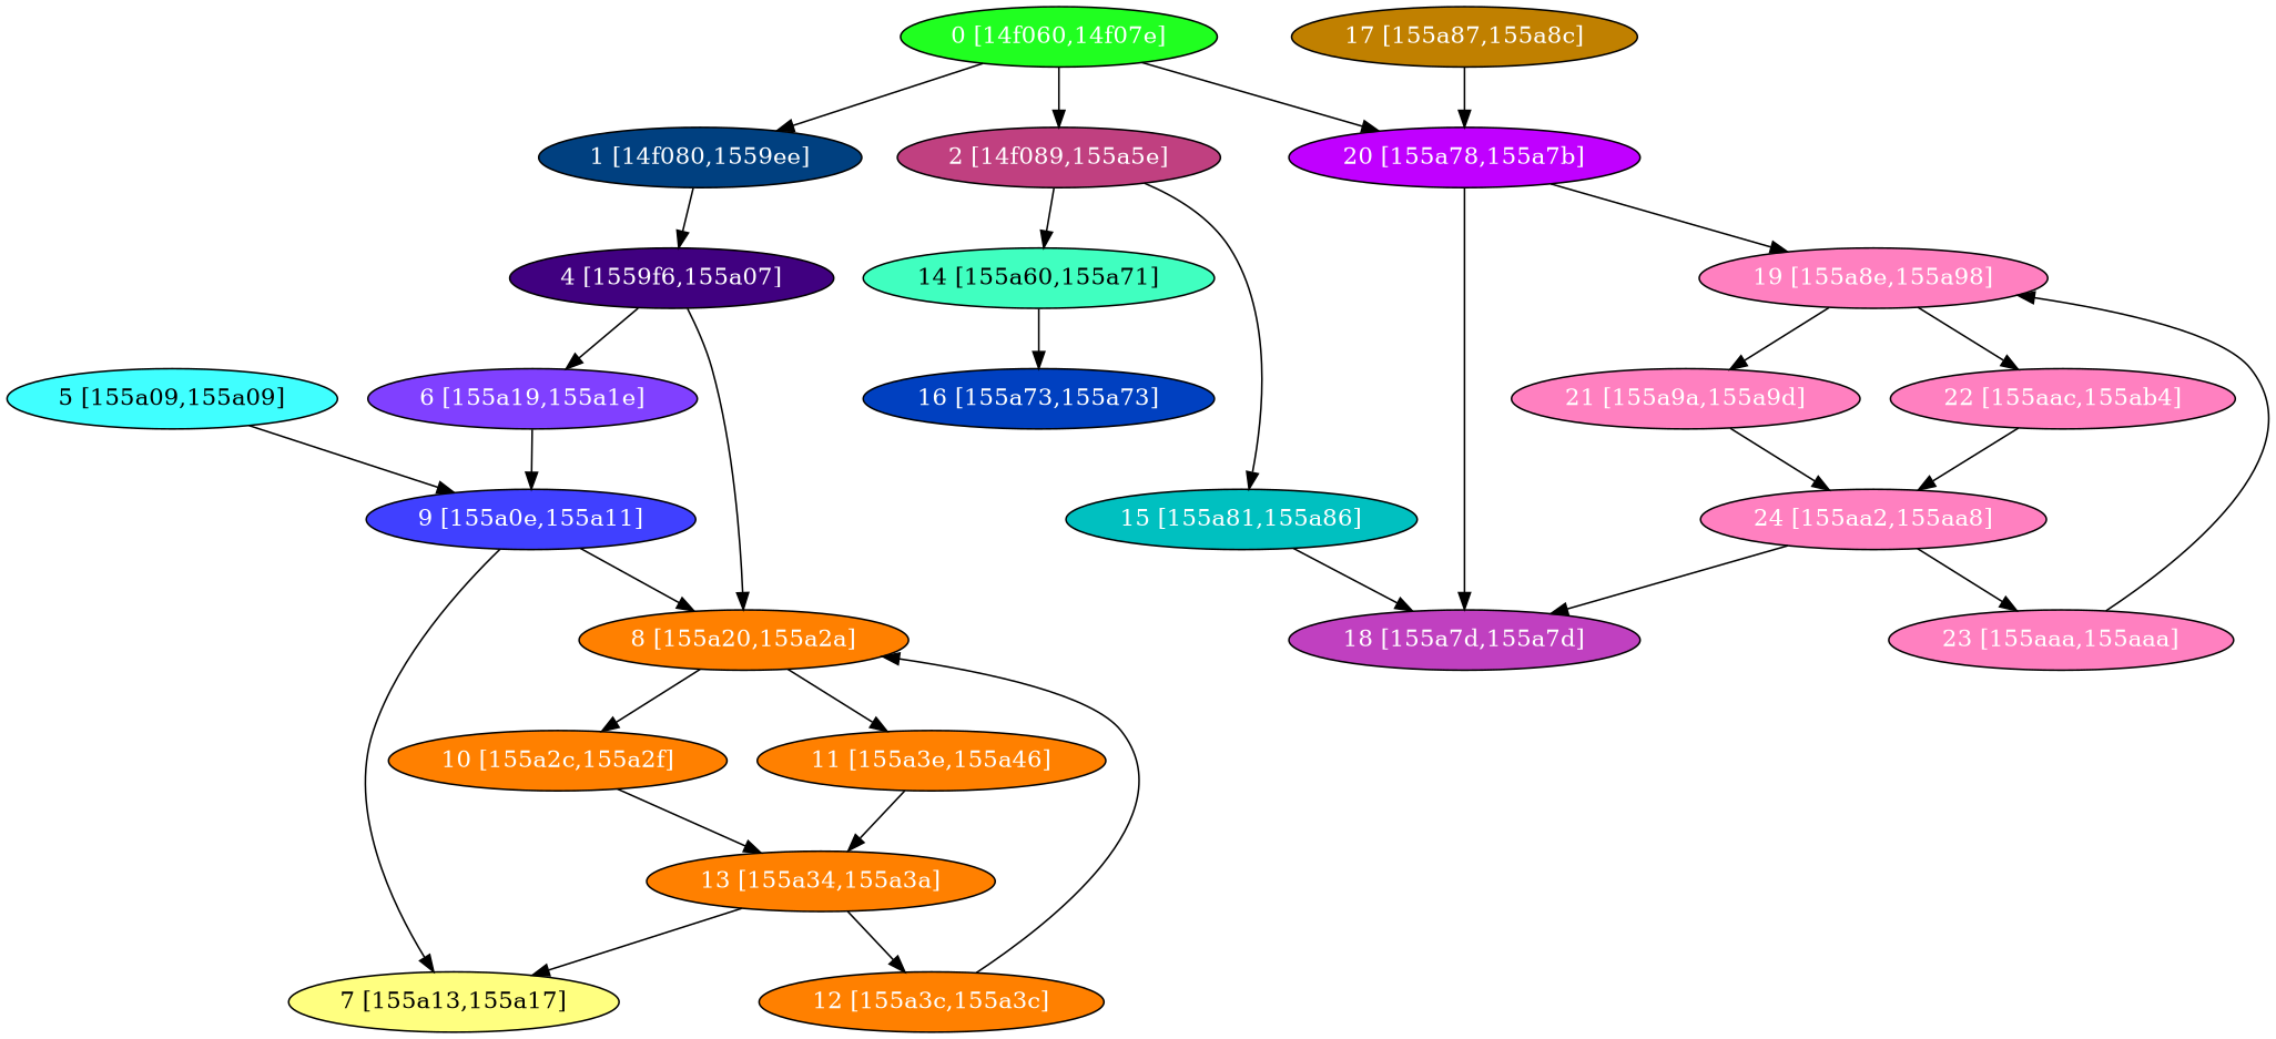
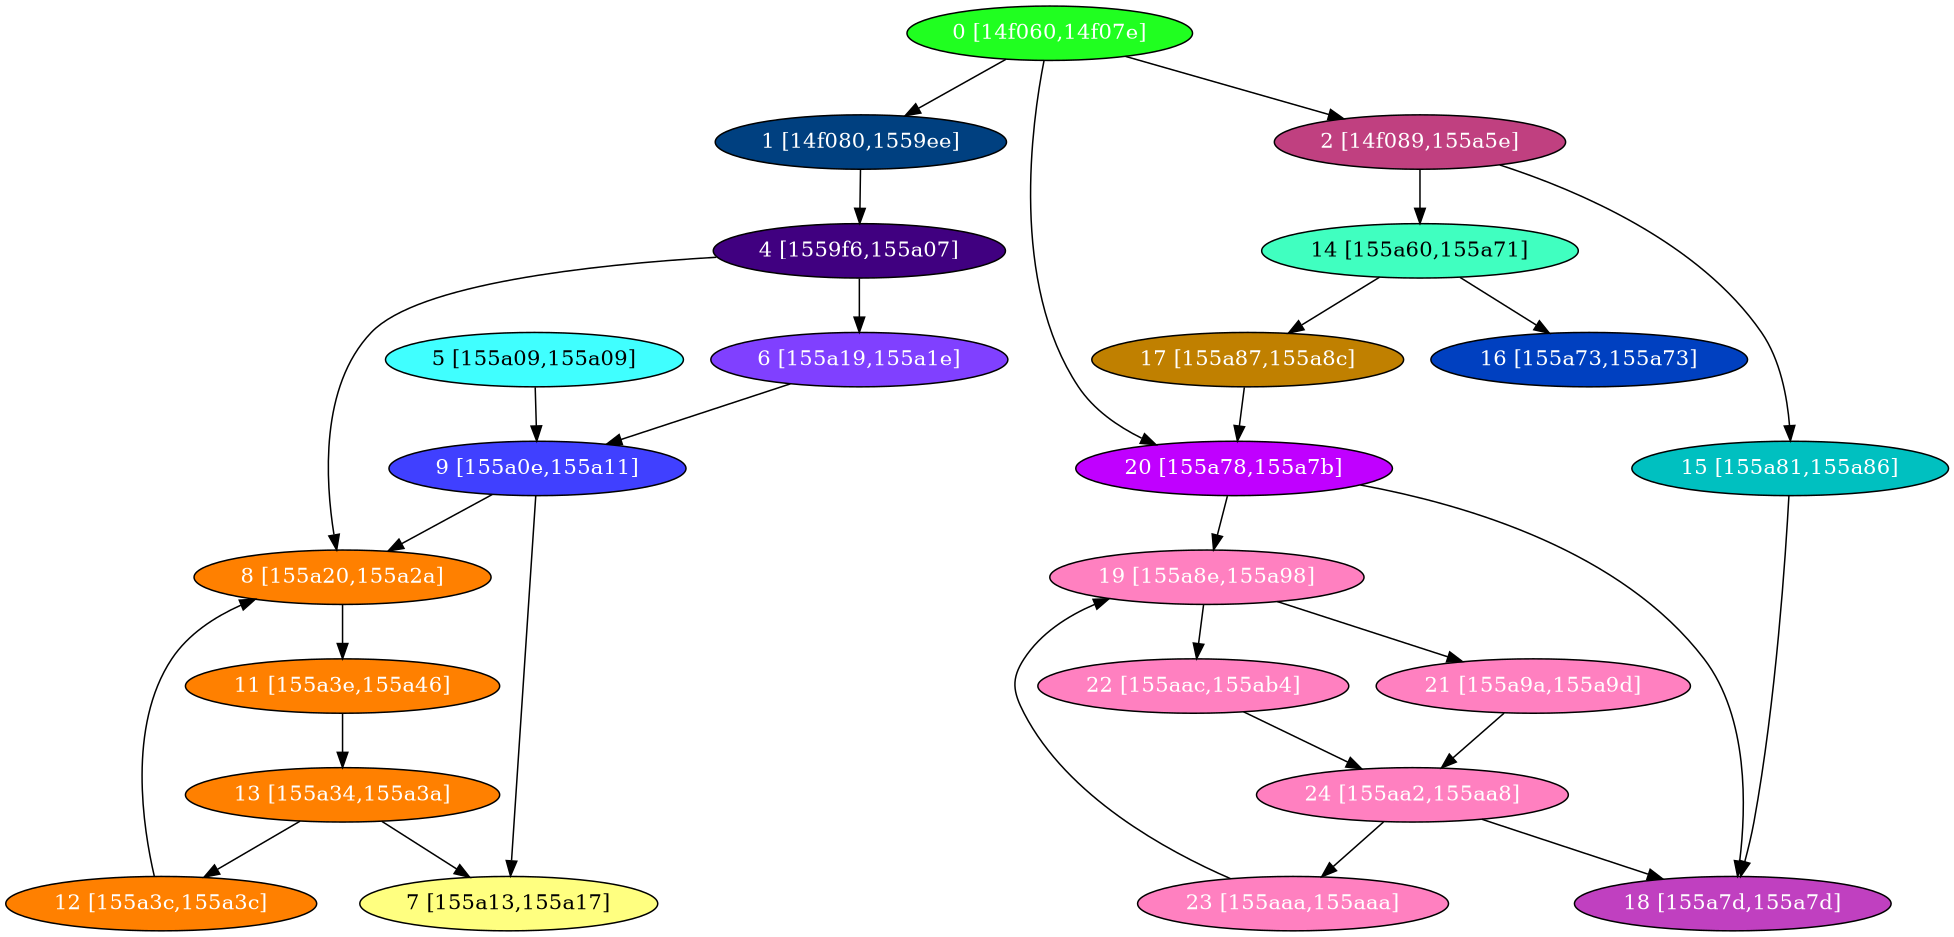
  digraph {
    node [fillcolor="#FF8000" fontcolor="#ffffff" shape=oval style=filled]
    n1 [fillcolor="#20FF20" label="0 [14f060,14f07e]"]
    n2 [fillcolor="#004080" label="1 [14f080,1559ee]"]
    n3 [fillcolor="#C04080" label="2 [14f089,155a5e]"]
    n4 [fillcolor="#C000FF" label="20 [155a78,155a7b]"]
    n5 [fillcolor="#400080" label="4 [1559f6,155a07]"]
    n6 [fillcolor="#40FFC0" fontcolor="#000000" label="14 [155a60,155a71]"]
    n7 [fillcolor="#00C0C0" label="15 [155a81,155a86]"]
    n8 [fillcolor="#8040FF" label="6 [155a19,155a1e]"]
    n9 [label="8 [155a20,155a2a]"]
    n10 [fillcolor="#0040C0" label="16 [155a73,155a73]"]
    n11 [fillcolor="#C08000" label="17 [155a87,155a8c]"]
    n12 [fillcolor="#C040C0" label="18 [155a7d,155a7d]"]
    n13 [fillcolor="#40FFFF" fontcolor="#000000" label="5 [155a09,155a09]"]
    n14 [fillcolor="#4040FF" label="9 [155a0e,155a11]"]
    n15 [fillcolor="#FFFF80" fontcolor="#000000" label="7 [155a13,155a17]"]
-   n16 [label="10 [155a2c,155a2f]"]
    n17 [label="11 [155a3e,155a46]"]
    n18 [label="13 [155a34,155a3a]"]
    n19 [label="12 [155a3c,155a3c]"]
    n20 [fillcolor="#FF80C0" label="19 [155a8e,155a98]"]
    n21 [fillcolor="#FF80C0" label="21 [155a9a,155a9d]"]
    n22 [fillcolor="#FF80C0" label="22 [155aac,155ab4]"]
    n23 [fillcolor="#FF80C0" label="24 [155aa2,155aa8]"]
    n24 [fillcolor="#FF80C0" label="23 [155aaa,155aaa]"]
    n1 -> n2
    n1 -> n3
    n1 -> n4
    n2 -> n5
    n3 -> n6
    n3 -> n7
    n4 -> n12
    n4 -> n20
    n5 -> n8
    n5 -> n9
    n6 -> n10
+   n6 -> n11
    n7 -> n12
    n8 -> n14
-   n9 -> n16
    n9 -> n17
    n11 -> n4
    n13 -> n14
    n14 -> n9
    n14 -> n15
-   n16 -> n18
    n17 -> n18
    n18 -> n15
    n18 -> n19
    n19 -> n9
    n20 -> n21
    n20 -> n22
    n21 -> n23
    n22 -> n23
    n23 -> n12
    n23 -> n24
    n24 -> n20
  }
